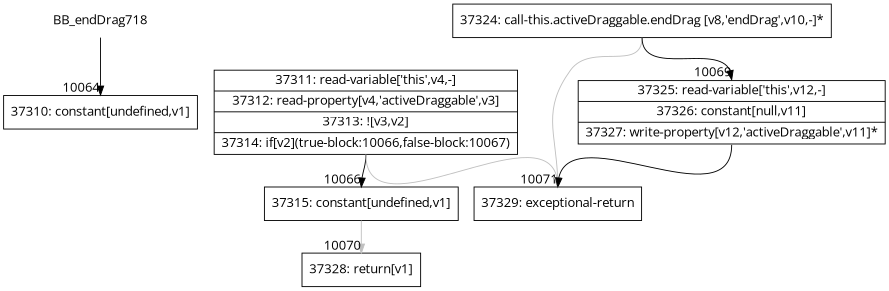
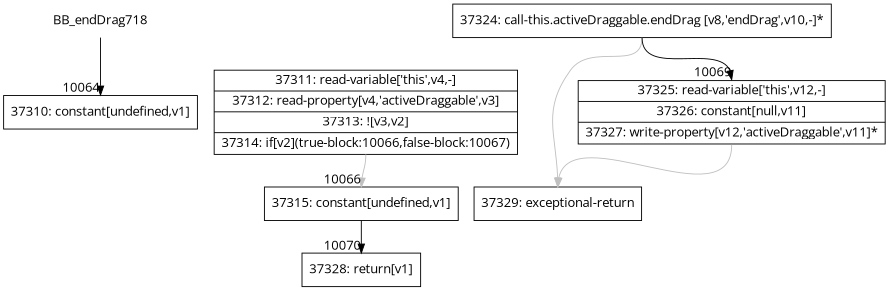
  digraph {
    fontname="Open Sans"
    rankdir=TD
    node [fontname="Open Sans" shape=record]
    edge [fontname="Open Sans" headport=n tailport=s]
    n1 [label=BB_endDrag718 shape=none]
    n2 [label="{37310: constant[undefined,v1]}"]
    n3 [label="{37311: read-variable['this',v4,-]|37312: read-property[v4,'activeDraggable',v3]|37313: ![v3,v2]|37314: if[v2](true-block:10066,false-block:10067)}"]
    n4 [label="{37315: constant[undefined,v1]}"]
    n5 [label="{37329: exceptional-return}"]
    n6 [label="{37328: return[v1]}"]
    n7 [label="{37324: call-this.activeDraggable.endDrag [v8,'endDrag',v10,-]*}"]
    n8 [label="{37325: read-variable['this',v12,-]|37326: constant[null,v11]|37327: write-property[v12,'activeDraggable',v11]*}"]
    n1 -> n2 [headlabel="    10064"]
-   n3 -> n4 [headlabel="      10066"]
-   n3 -> n5 [color=gray headlabel="      10071"]
-   n4 -> n6 [headlabel="      10070" color=gray]
+   n3 -> n4 [headlabel="      10066" color=gray]
+   n4 -> n6 [headlabel="      10070"]
    n7 -> n5 [color=gray]
    n7 -> n8 [headlabel="      10069"]
-   n8 -> n5 [color=black]
+   n8 -> n5 [color=gray]
  }
